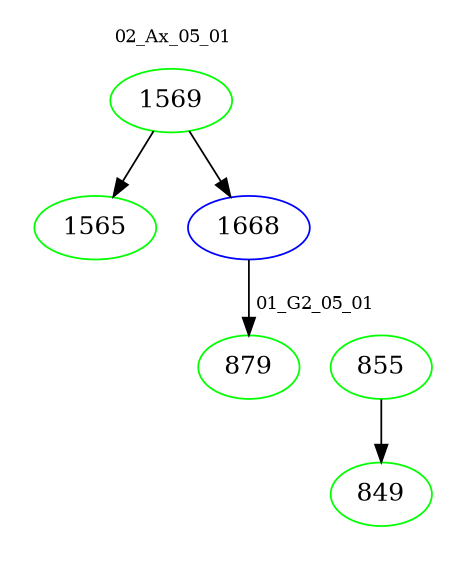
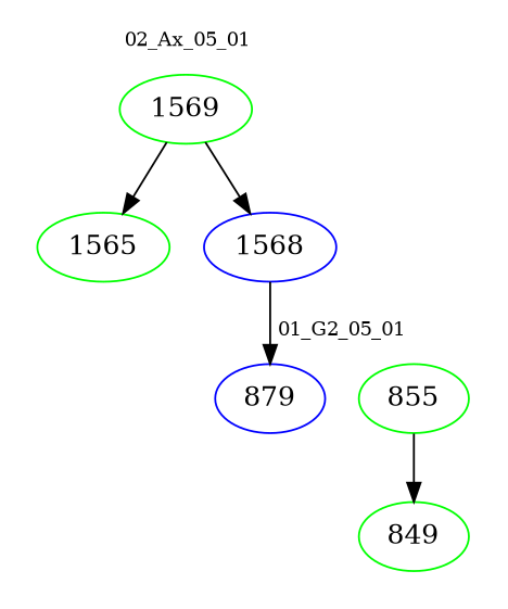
  digraph {
    node [color=green]
    edge [color=black]
    n1 [label=1569]
    n2 [label=1565]
-   n3 [color=blue label=1668]
+   n3 [color=blue label=1568]
    n4 [label=855]
    n5 [label=849]
-   n6 [label=879]
+   n6 [color=blue label=879]
    subgraph cluster_1 {
      color=white
      fontsize=10
      label="02_Ax_05_01"
      n1
      n2
      n3
    }
    subgraph cluster_2 {
      color=white
      fontsize=10
      label="01_G2_05_01"
      n4
      n5
      n6
    }
    n1 -> n2
    n1 -> n3
    n3 -> n6
    n4 -> n5
  }
